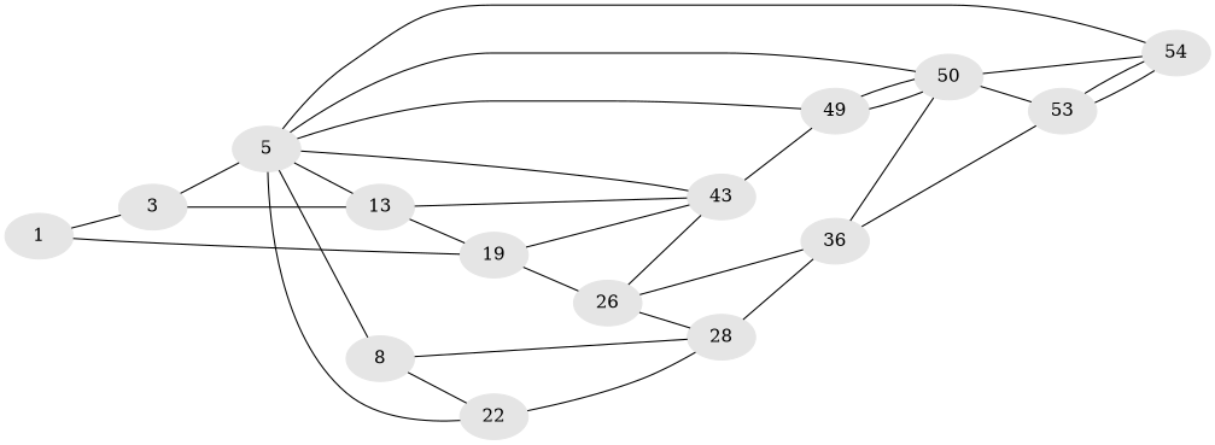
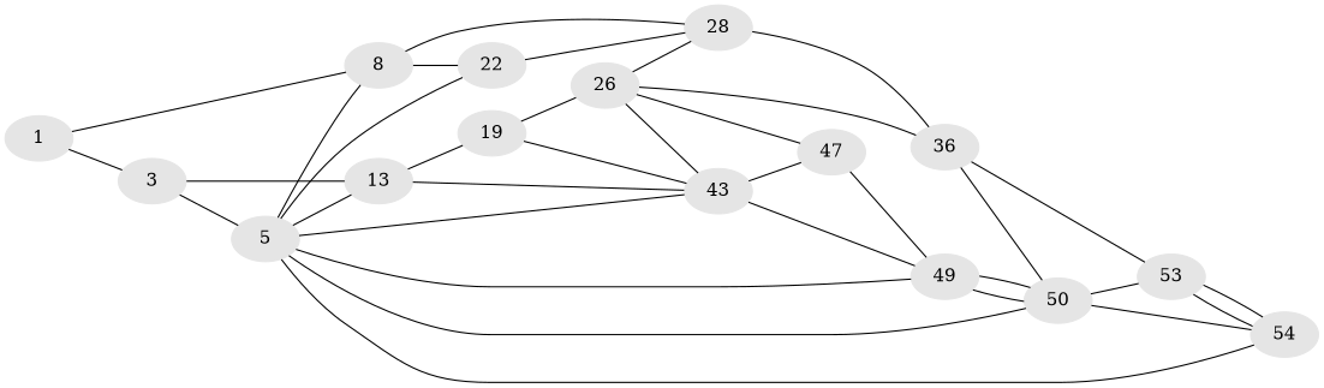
  graph {
    rankdir=LR
    node [color=gray90 style=filled]
    1 [super="+2+7"]
    3 [super="+4"]
    8 [super="+20+9"]
    5 [super="+6+10"]
    13 [super="+14+32"]
    22 [super="+23"]
    28 [super="+29"]
    43 [super="+44+56"]
    49 [super="+58"]
    50 [super="+51+62"]
    54 [super="+55"]
    n12 [label=19 super="+18"]
+   47 [super="+48"]
    53
    26 [super="+27+34"]
    36 [super="+37"]
    1 -- 3
-   1 -- n12
+   1 -- 8
    3 -- 5
    3 -- 13 [weight=2]
    8 -- 22 [weight=2]
    8 -- 28
    5 -- 8 [weight=2]
    5 -- 13 [weight=2]
    5 -- 22
    5 -- 43
    5 -- 49
    5 -- 50 [weight=3]
    5 -- 54 [weight=2]
    13 -- 43
    13 -- n12 [weight=2]
    22 -- 28
    28 -- 36
    43 -- 49
+   43 -- 47
    49 -- 50
    49 -- 50
    50 -- 54
    50 -- 53
    n12 -- 43
    n12 -- 26
+   47 -- 49
    53 -- 54
    53 -- 54
    26 -- 28
    26 -- 43
+   26 -- 47 [weight=2]
    26 -- 36
    36 -- 50
    36 -- 53
  }
